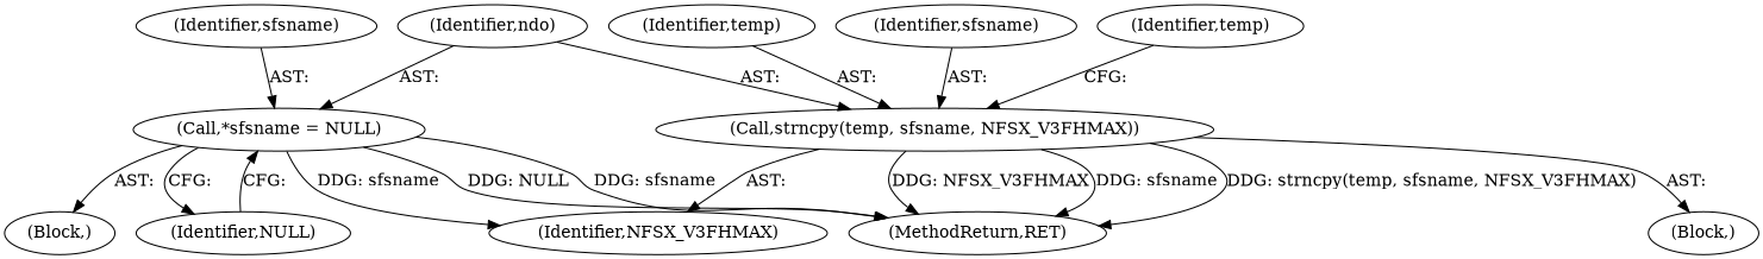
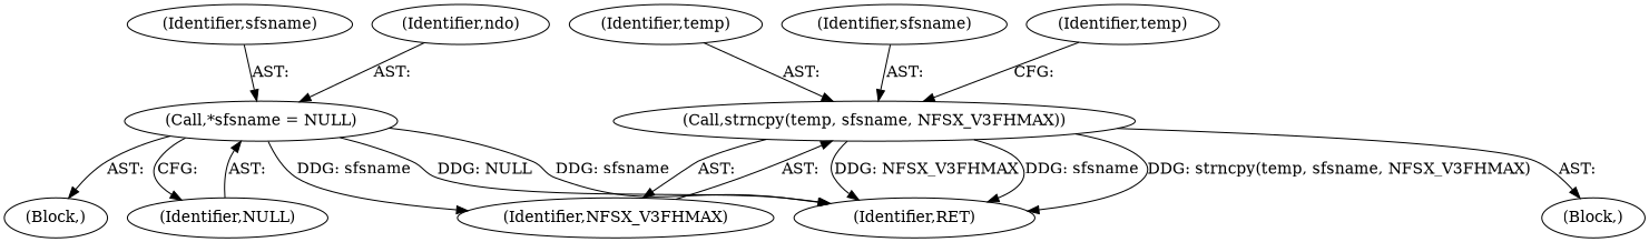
  digraph {
    n1 [label="(Call,strncpy(temp, sfsname, NFSX_V3FHMAX))"]
    n2 [label="(Identifier,NFSX_V3FHMAX)"]
    n3 [label="(Block,)"]
-   n4 [label="(MethodReturn,RET)"]
+   n4 [label="(Identifier,RET)"]
    n5 [label="(Call,*sfsname = NULL)"]
    n6 [label="(Block,)"]
    n7 [label="(Identifier,NULL)"]
    n8 [label="(Identifier,temp)"]
    n9 [label="(Identifier,sfsname)"]
    n10 [label="(Identifier,ndo)"]
    n11 [label="(Identifier,sfsname)"]
    n12 [label="(Identifier,temp)"]
    n1 -> n2 [label="AST: "]
    n1 -> n3 [label="AST: "]
    n1 -> n4 [label="DDG: NFSX_V3FHMAX"]
    n1 -> n4 [label="DDG: sfsname"]
    n1 -> n4 [label="DDG: strncpy(temp, sfsname, NFSX_V3FHMAX)"]
-   n10 -> n1 [label="AST: "]
+   n2 -> n1 [label="AST: "]
    n5 -> n2 [label="DDG: sfsname"]
    n5 -> n4 [label="DDG: NULL"]
    n5 -> n4 [label="DDG: sfsname"]
    n5 -> n6 [label="AST: "]
    n5 -> n7 [label="CFG: "]
-   n7 -> n5 [label="CFG: "]
+   n7 -> n5 [label="AST: "]
    n8 -> n1 [label="AST: "]
    n9 -> n5 [label="AST: "]
    n10 -> n5 [label="AST: "]
    n11 -> n1 [label="AST: "]
    n12 -> n1 [label="CFG: "]
  }
